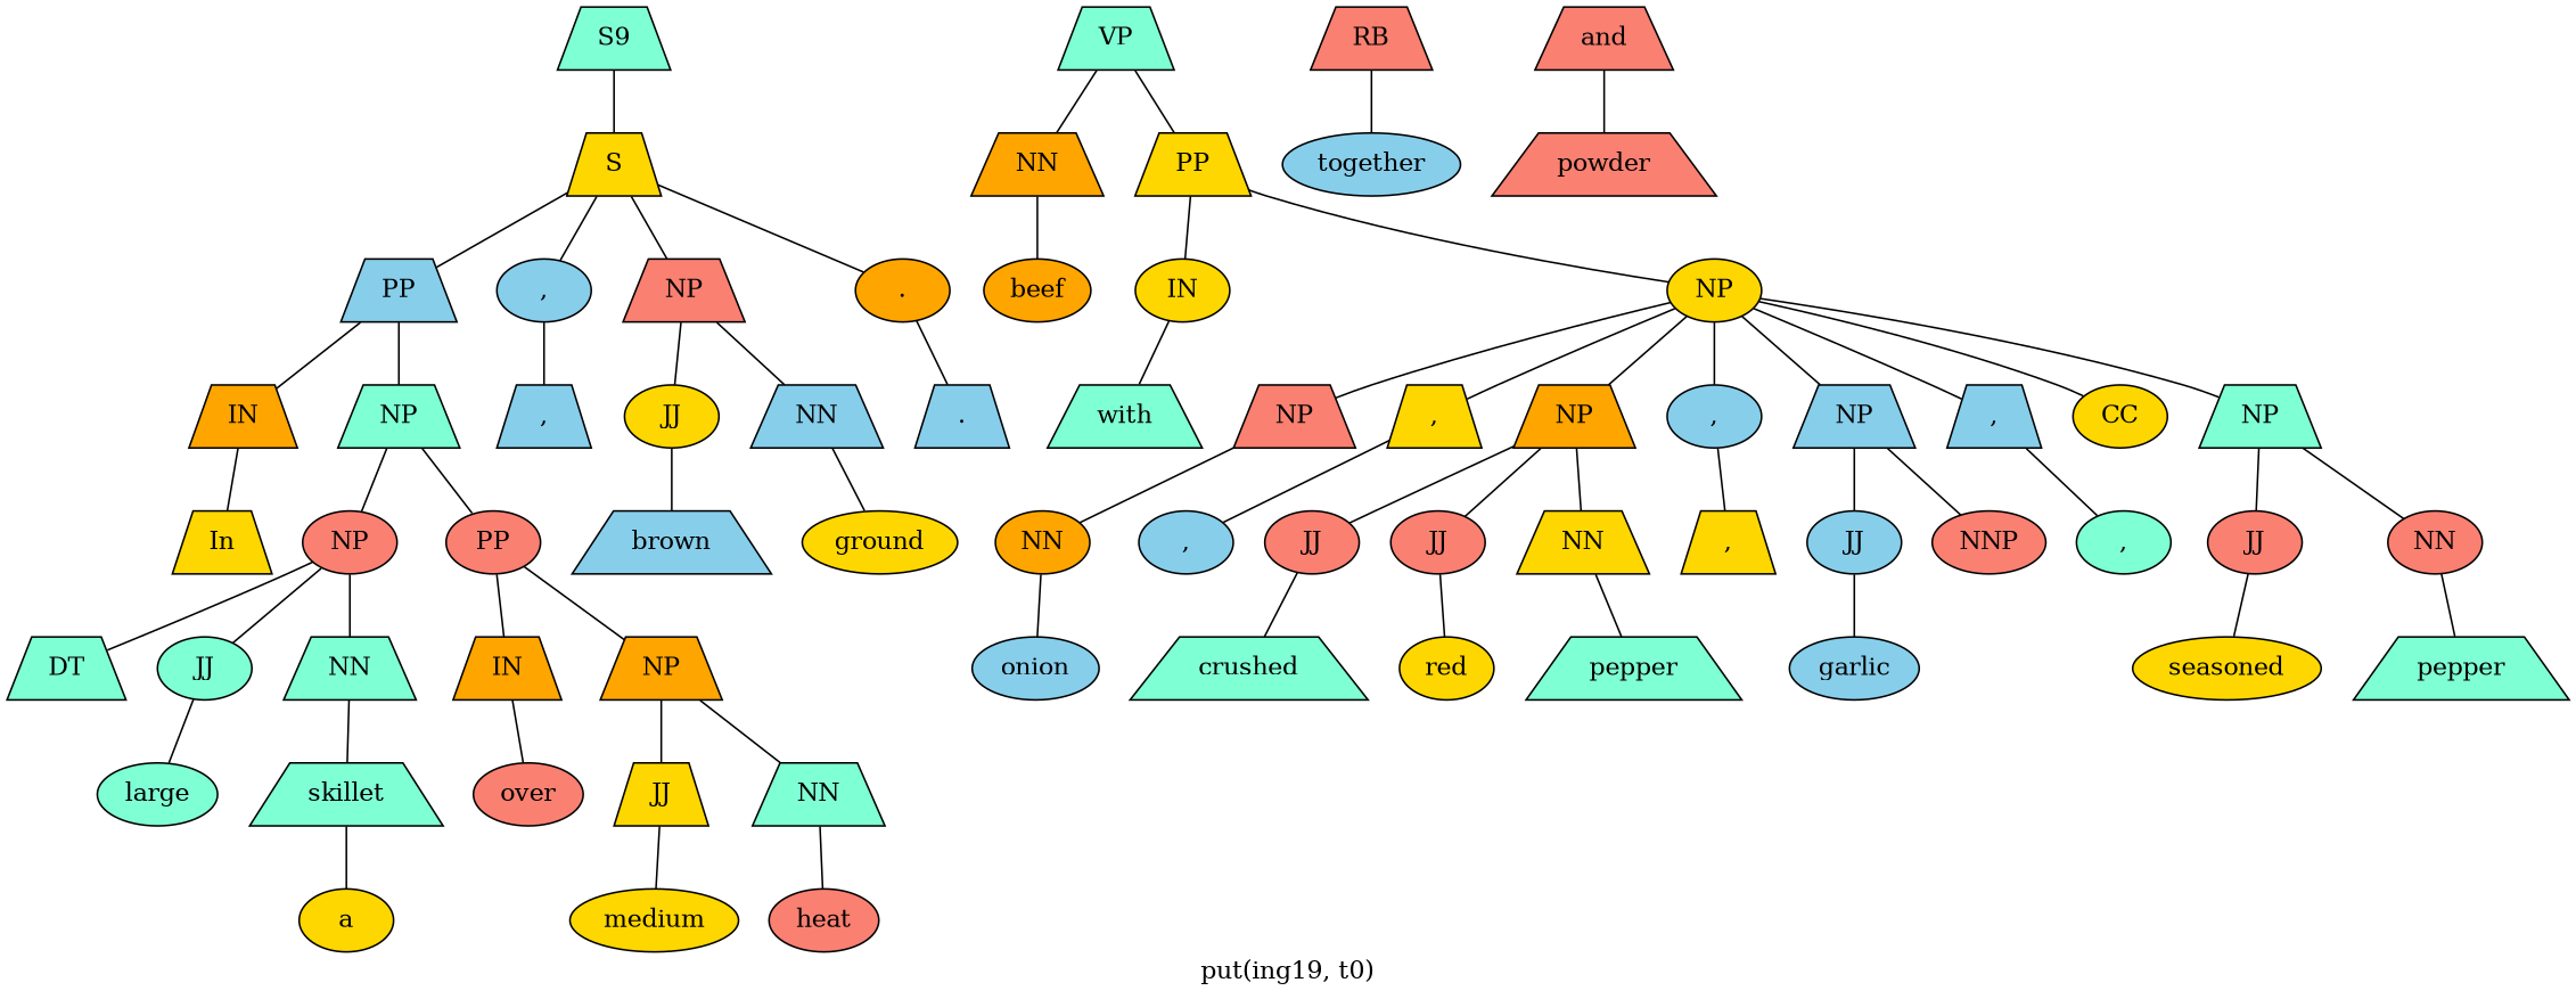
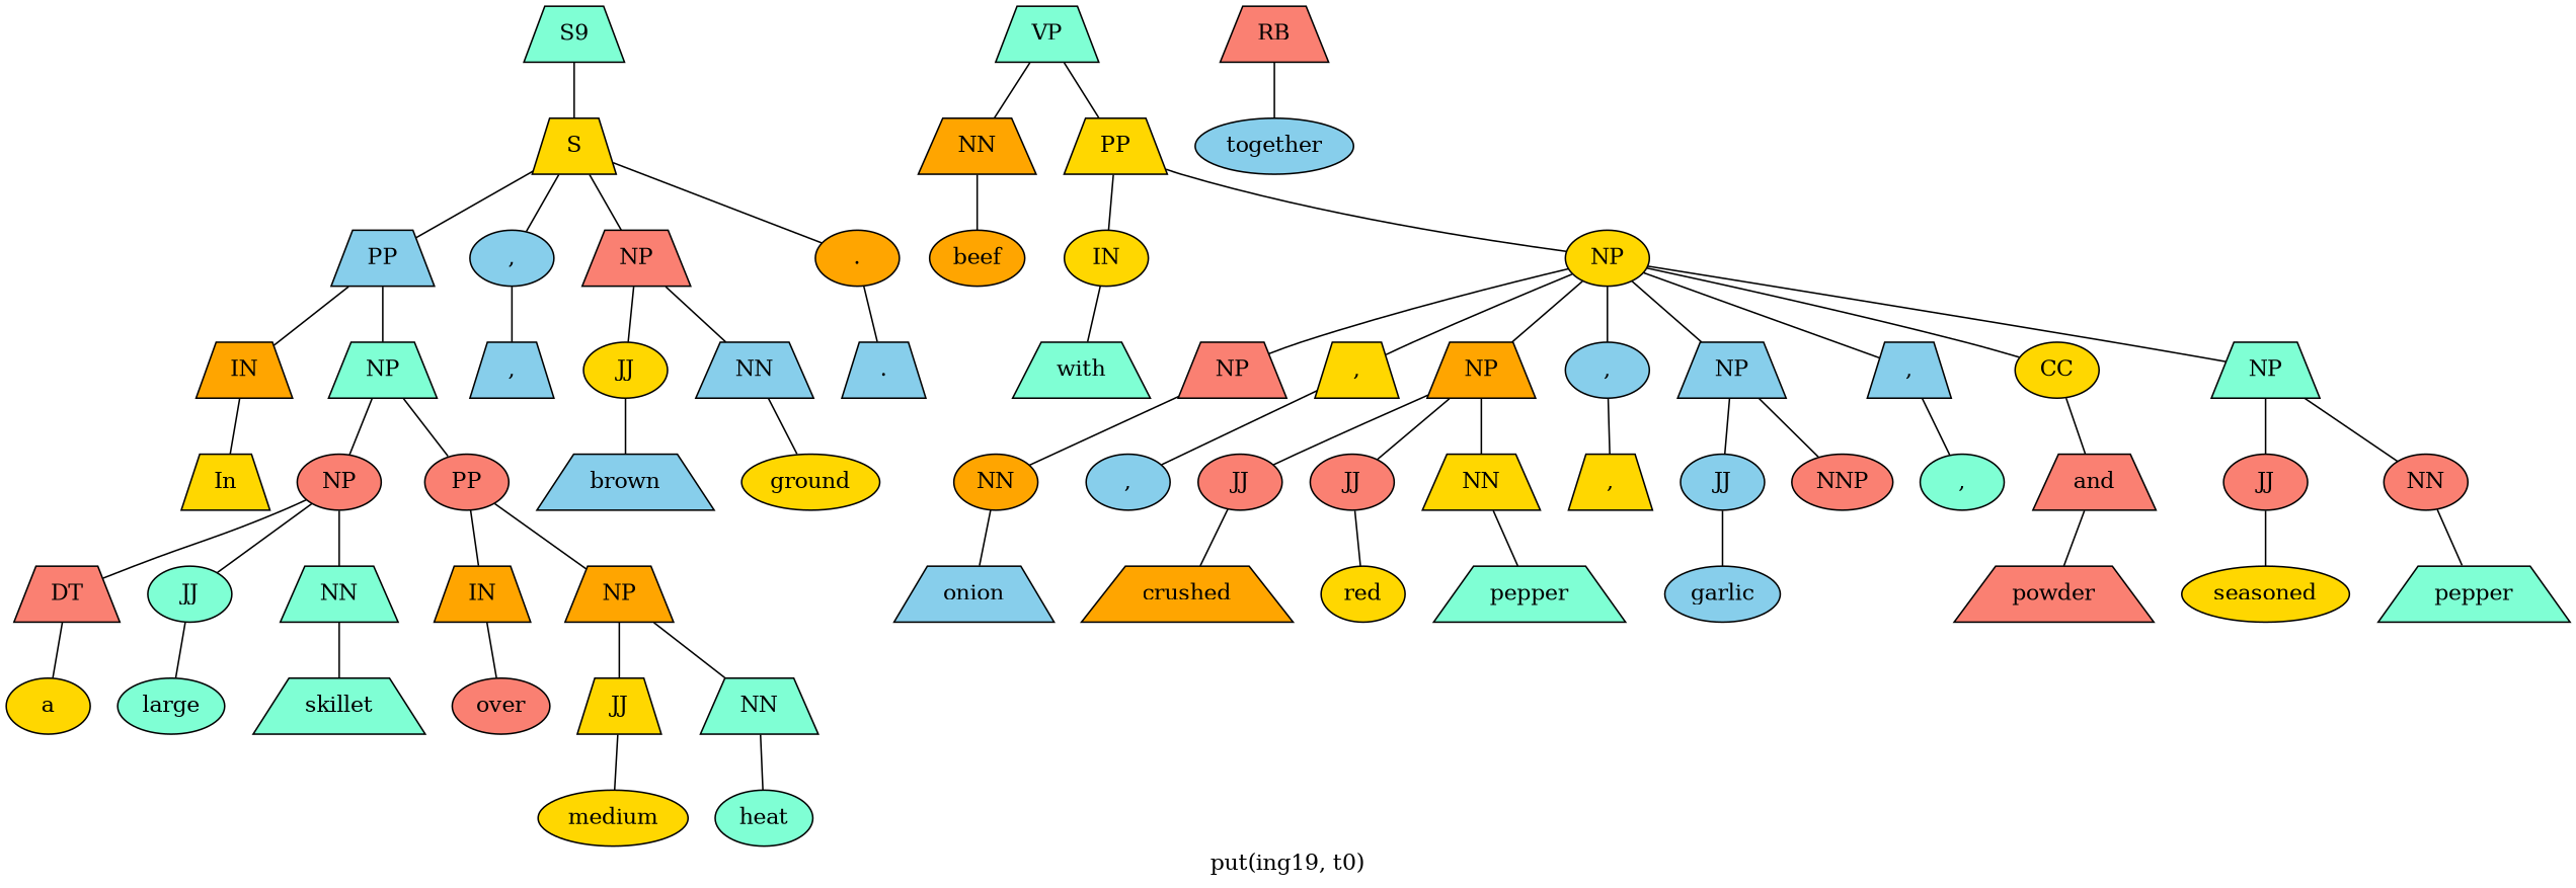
  graph {
    label="put(ing19, t0)"
    node [fillcolor=gold shape=trapezium style=filled]
    n1 [fillcolor=aquamarine label=S9]
    n2 [label=S]
    n3 [fillcolor=skyblue label=PP]
    n4 [fillcolor=skyblue label="," shape=ellipse]
    n5 [fillcolor=salmon label=NP]
    n6 [fillcolor=orange label="." shape=ellipse]
    n7 [fillcolor=orange label=IN]
    n8 [fillcolor=aquamarine label=NP]
    n9 [fillcolor=skyblue label=","]
    n10 [label=JJ shape=ellipse]
    n11 [fillcolor=skyblue label=NN]
    n12 [fillcolor=aquamarine label=VP]
    n13 [fillcolor=orange label=NN]
    n14 [label=PP]
    n15 [fillcolor=skyblue label="."]
    n16 [label=In]
    n17 [fillcolor=salmon label=NP shape=ellipse]
    n18 [fillcolor=salmon label=PP shape=ellipse]
-   n19 [fillcolor=aquamarine label=DT]
+   n19 [fillcolor=salmon label=DT]
    n20 [fillcolor=aquamarine label=JJ shape=ellipse]
    n21 [fillcolor=aquamarine label=NN]
    n22 [fillcolor=orange label=IN]
    n23 [fillcolor=orange label=NP]
    n24 [label=a shape=ellipse]
    n25 [fillcolor=aquamarine label=large shape=ellipse]
    n26 [fillcolor=aquamarine label=skillet]
    n27 [fillcolor=salmon label=over shape=ellipse]
    n28 [label=JJ]
    n29 [fillcolor=aquamarine label=NN]
    n30 [label=medium shape=ellipse]
-   n31 [fillcolor=salmon label=heat shape=ellipse]
+   n31 [fillcolor=aquamarine label=heat shape=ellipse]
    n32 [fillcolor=skyblue label=brown]
    n33 [label=ground shape=ellipse]
    n34 [fillcolor=orange label=beef shape=ellipse]
    n35 [label=IN shape=ellipse]
    n36 [label=NP shape=ellipse]
    n37 [fillcolor=salmon label=RB]
    n38 [fillcolor=skyblue label=together shape=ellipse]
    n39 [fillcolor=aquamarine label=with]
    n40 [fillcolor=salmon label=NP]
    n41 [label=","]
    n42 [fillcolor=orange label=NP]
    n43 [fillcolor=skyblue label="," shape=ellipse]
    n44 [fillcolor=skyblue label=NP]
    n45 [fillcolor=skyblue label=","]
    n46 [label=CC shape=ellipse]
    n47 [fillcolor=aquamarine label=NP]
    n48 [fillcolor=orange label=NN shape=ellipse]
    n49 [fillcolor=skyblue label="," shape=ellipse]
    n50 [fillcolor=salmon label=JJ shape=ellipse]
    n51 [fillcolor=salmon label=JJ shape=ellipse]
    n52 [label=NN]
    n53 [label=","]
    n54 [fillcolor=skyblue label=JJ shape=ellipse]
    n55 [fillcolor=salmon label=NNP shape=ellipse]
    n56 [fillcolor=aquamarine label="," shape=ellipse]
    n57 [fillcolor=salmon label=and]
    n58 [fillcolor=salmon label=JJ shape=ellipse]
    n59 [fillcolor=salmon label=NN shape=ellipse]
-   n60 [fillcolor=skyblue label=onion shape=ellipse]
-   n61 [fillcolor=aquamarine label=crushed]
+   n60 [fillcolor=skyblue label=onion]
+   n61 [fillcolor=orange label=crushed]
    n62 [label=red shape=ellipse]
    n63 [fillcolor=aquamarine label=pepper]
    n64 [fillcolor=skyblue label=garlic shape=ellipse]
    n65 [fillcolor=salmon label=powder]
    n66 [label=seasoned shape=ellipse]
    n67 [fillcolor=aquamarine label=pepper]
    n1 -- n2
    n2 -- n3
    n2 -- n4
    n2 -- n5
    n2 -- n6
    n3 -- n7
    n3 -- n8
    n4 -- n9
    n5 -- n10
    n5 -- n11
    n6 -- n15
    n7 -- n16
    n8 -- n17
    n8 -- n18
    n10 -- n32
    n11 -- n33
    n12 -- n13
    n12 -- n14
    n13 -- n34
    n14 -- n35
    n14 -- n36
    n17 -- n19
    n17 -- n20
    n17 -- n21
    n18 -- n22
    n18 -- n23
-   n26 -- n24
+   n19 -- n24
    n20 -- n25
    n21 -- n26
    n22 -- n27
    n23 -- n28
    n23 -- n29
    n28 -- n30
    n29 -- n31
    n35 -- n39
    n36 -- n40
    n36 -- n41
    n36 -- n42
    n36 -- n43
    n36 -- n44
    n36 -- n45
    n36 -- n46
    n36 -- n47
    n37 -- n38
    n40 -- n48
    n41 -- n49
    n42 -- n50
    n42 -- n51
    n42 -- n52
    n43 -- n53
    n44 -- n54
    n44 -- n55
    n45 -- n56
+   n46 -- n57
    n47 -- n58
    n47 -- n59
    n48 -- n60
    n50 -- n61
    n51 -- n62
    n52 -- n63
    n54 -- n64
    n57 -- n65
    n58 -- n66
    n59 -- n67
  }
